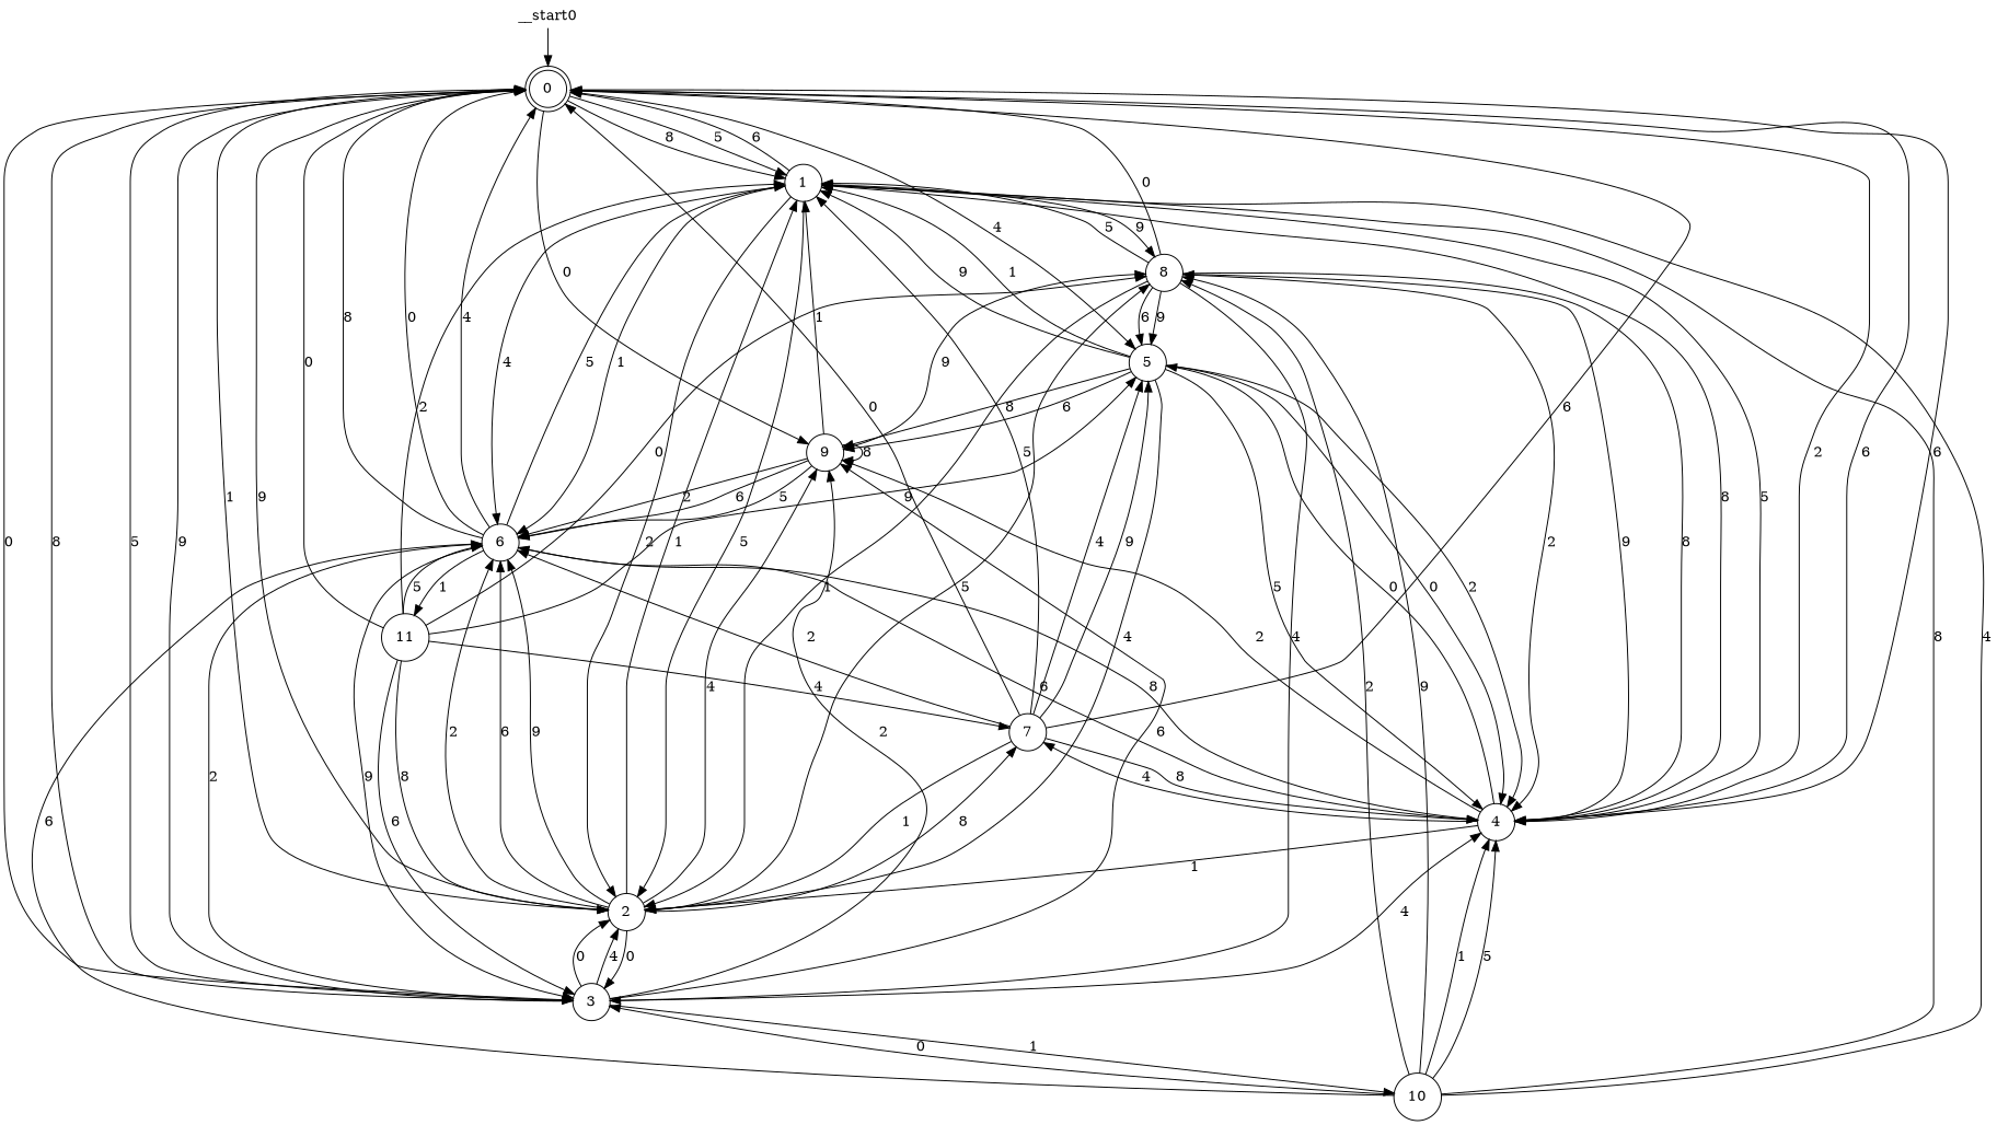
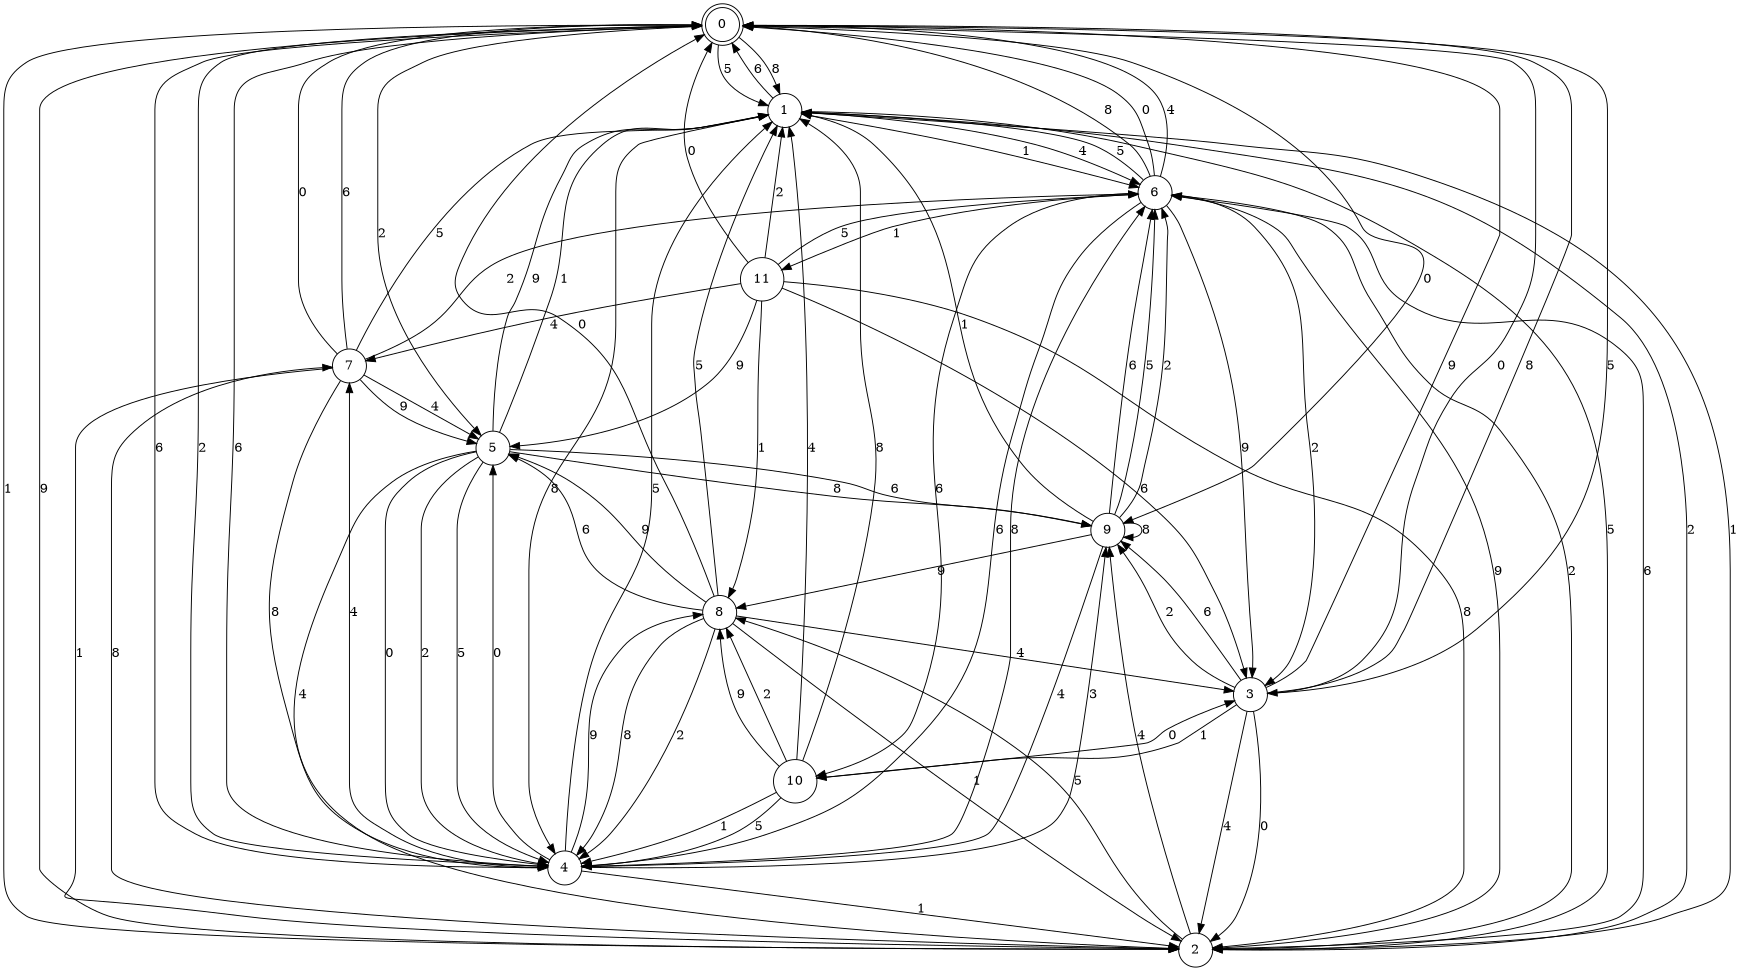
  digraph {
    node [shape=circle]
    n1 [label=0 shape=doublecircle]
    n2 [label=1]
    n3 [label=2]
    n4 [label=3]
    n5 [label=4]
    n6 [label=5]
    n7 [label=9]
    n8 [label=6]
    n9 [label=8]
    n10 [label=7]
    n11 [label=10]
    n12 [label=11]
-   __start0 [height=0 shape=none width=0]
    n1 -> n2 [label=8]
    n1 -> n2 [label=5]
    n1 -> n3 [label=1]
    n1 -> n3 [label=9]
    n1 -> n4 [label=0]
    n1 -> n5 [label=2]
    n1 -> n5 [label=6]
-   n1 -> n6 [label=4]
+   n1 -> n6 [label=2]
    n1 -> n7 [label=0]
    n2 -> n1 [label=6]
    n2 -> n3 [label=5]
    n2 -> n3 [label=2]
    n2 -> n5 [label=8]
    n2 -> n8 [label=1]
    n2 -> n8 [label=4]
-   n2 -> n9 [label=9]
    n3 -> n2 [label=1]
-   n3 -> n4 [label=0]
    n3 -> n7 [label=4]
    n3 -> n8 [label=2]
    n3 -> n8 [label=6]
    n3 -> n8 [label=9]
    n3 -> n9 [label=5]
    n3 -> n10 [label=8]
    n4 -> n1 [label=8]
    n4 -> n1 [label=5]
    n4 -> n1 [label=9]
    n4 -> n3 [label=0]
    n4 -> n3 [label=4]
    n4 -> n7 [label=2]
    n4 -> n7 [label=6]
    n4 -> n11 [label=1]
    n5 -> n1 [label=6]
    n5 -> n2 [label=5]
    n5 -> n3 [label=1]
    n5 -> n6 [label=0]
-   n5 -> n7 [label=2]
+   n5 -> n7 [label=3]
    n5 -> n8 [label=8]
    n5 -> n9 [label=9]
    n5 -> n10 [label=4]
    n6 -> n2 [label=1]
    n6 -> n2 [label=9]
    n6 -> n3 [label=4]
    n6 -> n5 [label=5]
    n6 -> n5 [label=0]
    n6 -> n5 [label=2]
    n6 -> n7 [label=8]
    n6 -> n7 [label=6]
    n7 -> n2 [label=1]
-   n4 -> n5 [label=4]
+   n7 -> n5 [label=4]
    n7 -> n7 [label=8]
    n7 -> n8 [label=5]
    n7 -> n8 [label=2]
    n7 -> n8 [label=6]
    n7 -> n9 [label=9]
    n8 -> n1 [label=8]
    n8 -> n1 [label=0]
    n8 -> n1 [label=4]
    n8 -> n2 [label=5]
    n8 -> n4 [label=2]
    n8 -> n4 [label=9]
    n8 -> n5 [label=6]
    n8 -> n12 [label=1]
    n9 -> n1 [label=0]
    n9 -> n2 [label=5]
    n9 -> n3 [label=1]
    n9 -> n4 [label=4]
    n9 -> n5 [label=8]
    n9 -> n5 [label=2]
    n9 -> n6 [label=6]
    n9 -> n6 [label=9]
    n10 -> n1 [label=0]
    n10 -> n1 [label=6]
    n10 -> n2 [label=5]
    n10 -> n3 [label=1]
    n10 -> n5 [label=8]
    n10 -> n6 [label=4]
    n10 -> n6 [label=9]
    n10 -> n8 [label=2]
    n11 -> n2 [label=8]
    n11 -> n2 [label=4]
    n11 -> n4 [label=0]
    n11 -> n5 [label=1]
    n11 -> n5 [label=5]
-   n11 -> n8 [label=6]
+   n8 -> n11 [label=6]
    n11 -> n9 [label=2]
    n11 -> n9 [label=9]
    n12 -> n1 [label=0]
    n12 -> n2 [label=2]
    n12 -> n3 [label=8]
    n12 -> n4 [label=6]
    n12 -> n6 [label=9]
    n12 -> n8 [label=5]
-   n12 -> n9 [label=0]
+   n12 -> n9 [label=1]
    n12 -> n10 [label=4]
-   __start0 -> n1
  }
